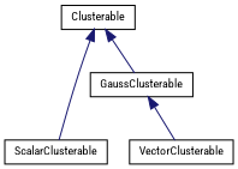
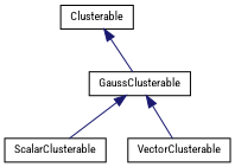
  digraph {
    fontname="Roboto Condensed"
    rankdir=TB
    node [color=black fillcolor=white fontname="Roboto Condensed" fontsize=10 shape=record style=filled]
    edge [color=midnightblue dir=back fontname="Roboto Condensed" fontsize=10 labelfontname=Helvetica labelfontsize=10 style=solid]
    n1 [height=0.2 label=Clusterable width=0.4]
    n2 [height=0.2 label=GaussClusterable width=0.4]
    n3 [height=0.2 label=ScalarClusterable width=0.4]
    n4 [height=0.2 label=VectorClusterable width=0.4]
    n1 -> n2
-   n1 -> n3
+   n2 -> n3
    n2 -> n4
  }
